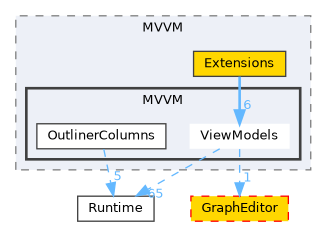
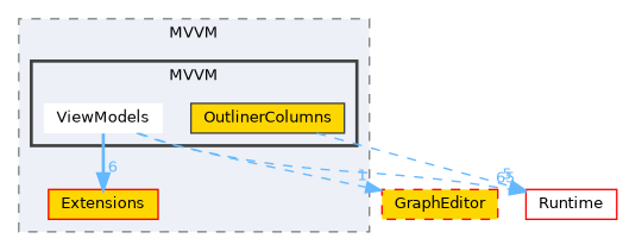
  digraph {
    compound=true
    node [fillcolor=gold fontname=Helvetica fontsize=10 shape=box style=filled color=grey25]
    edge [color=steelblue1 fontcolor=steelblue1 fontname=Helvetica fontsize=10 labeldistance=1.5 labelfontname=Helvetica labelfontsize=10 style=dashed]
    n1 [fillcolor=white height=0.2 label=ViewModels shape=plaintext width=0.4 color=""]
-   n2 [fillcolor=white height=0.2 label=OutlinerColumns width=0.4]
-   n3 [height=0.2 label=Extensions width=0.4]
-   n4 [fillcolor=white height=0.2 label=Runtime width=0.4]
+   n2 [height=0.2 label=OutlinerColumns width=0.4]
+   n3 [color=red height=0.2 label=Extensions width=0.4]
+   n4 [color=red fillcolor=white height=0.2 label=Runtime width=0.4]
    n5 [color=red height=0.2 label=GraphEditor style="filled,dashed" width=0.4]
    subgraph cluster_1 {
      bgcolor="#edf0f7"
      fontname=Helvetica
      fontsize=10
      label=MVVM
      pencolor=grey50
      style="filled,dashed"
      n3
      subgraph cluster_2 {
        bgcolor="#edf0f7"
        fontname=Helvetica
        fontsize=10
        label=MVVM
        pencolor=grey25
        style="filled,bold"
        n1
        n2
      }
    }
-   n3 -> n1 [headlabel=6 style=bold]
+   n1 -> n3 [headlabel=6 style=bold]
    n1 -> n4 [headlabel=65]
    n1 -> n5 [headlabel=1]
    n2 -> n4 [headlabel=5]
  }
